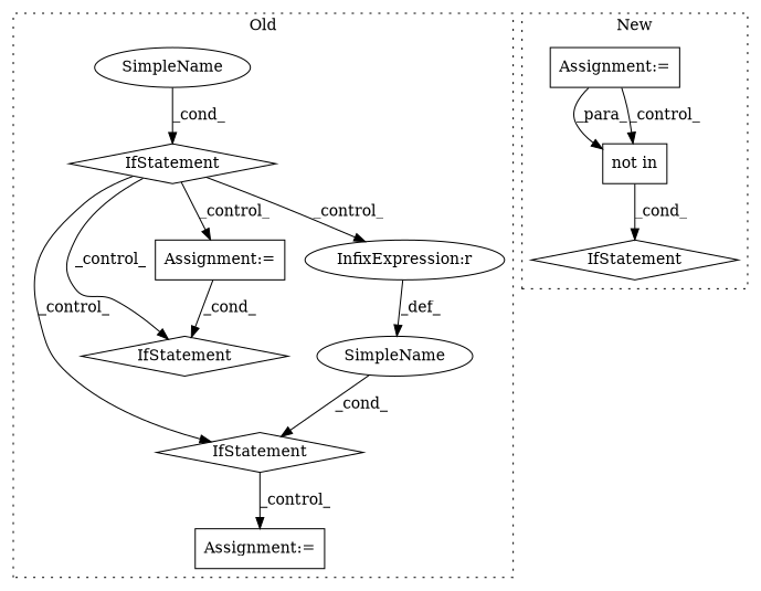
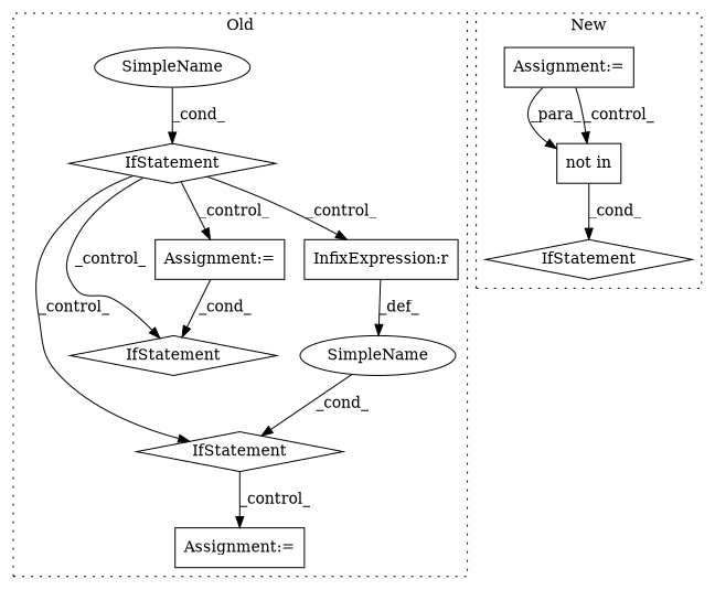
  digraph {
    node [a=25 shape=box]
    n1 [l="8,2" label=IfStatement s="3661,3698" shape=diamond]
    n2 [a=7 l=1 label="Assignment:=" s=4208]
    n3 [a=42 label=SimpleName shape=ellipse]
    n4 [a=7 l=1 label="Assignment:=" s=3942]
    n5 [l="4,2" label=IfStatement s="4164,4183" shape=diamond]
    n6 [a=42 label=SimpleName shape=ellipse]
-   n7 [a=27 l=4 label="InfixExpression:r" s=4172 shape=ellipse]
+   n7 [a=27 l=4 label="InfixExpression:r" s=4172]
    n8 [l="4,2" label=IfStatement s="4052,4069" shape=diamond]
    n9 [a=108 l=21 label="not in" s=2377]
    n10 [l="10,2" label=IfStatement s="2367,2398" shape=diamond]
    n11 [a=7 l="53,2" label="Assignment:=" s="2288,2357"]
    subgraph cluster_1 {
      label=Old
      style=dotted
      n1
      n2
      n3
      n4
      n5
      n6
      n7
      n8
    }
    subgraph cluster_2 {
      label=New
      style=dotted
      n9
      n10
      n11
    }
    n1 -> n4 [label=_control_]
    n1 -> n5 [label=_control_]
    n1 -> n7 [label=_control_]
    n1 -> n8 [label=_control_]
    n3 -> n1 [label=_cond_]
    n4 -> n8 [label=_cond_]
    n5 -> n2 [label=_control_]
    n6 -> n5 [label=_cond_]
    n7 -> n6 [label=_def_]
    n9 -> n10 [label=_cond_]
    n11 -> n9 [label=_para_]
    n11 -> n9 [label=_control_]
  }
